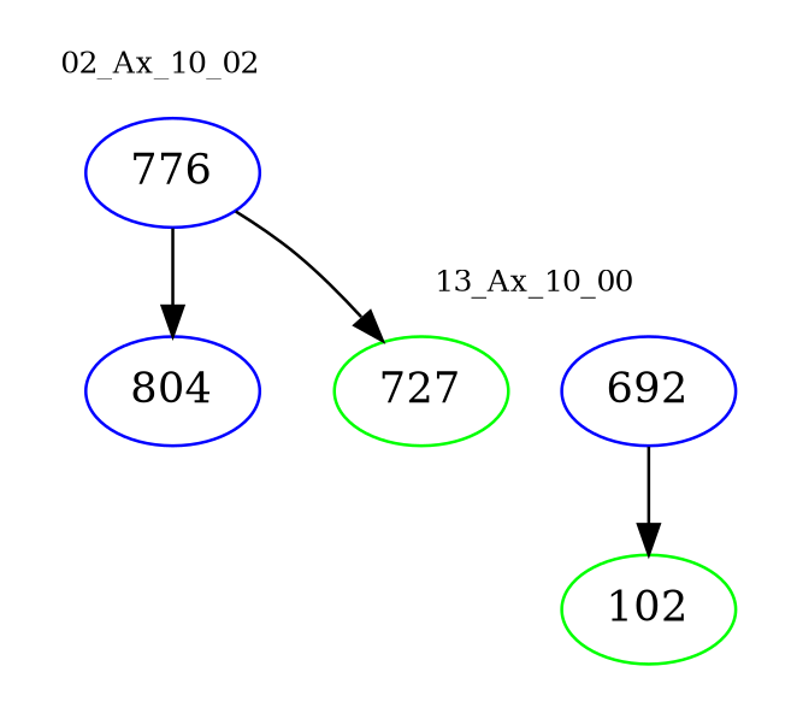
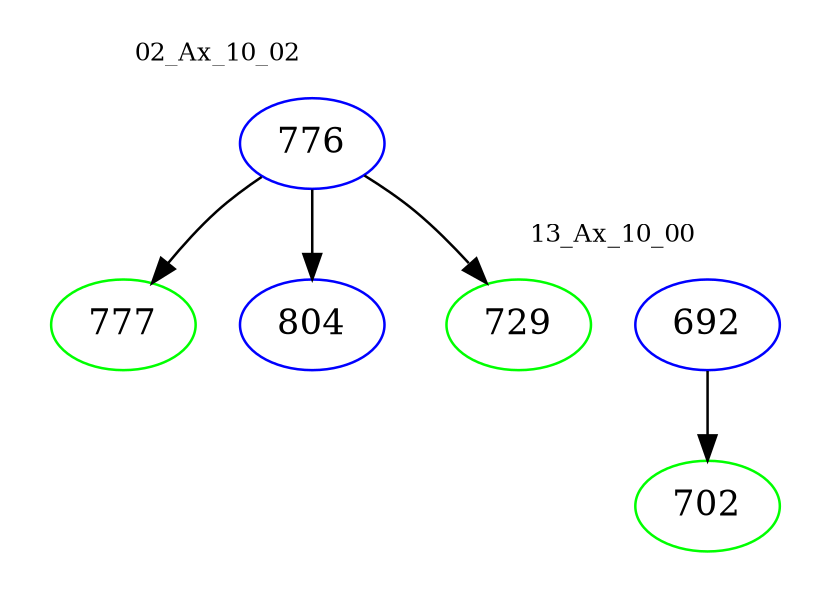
  digraph {
    node [color=blue]
    edge [color=black]
    n1 [label=692]
-   n2 [color=green label=102]
-   n3 [color=green label=727]
+   n2 [color=green label=702]
+   n3 [color=green label=729]
    n4 [label=776]
+   n5 [color=green label=777]
    n6 [label=804]
    subgraph cluster_1 {
      color=white
      fontsize=10
      label="13_Ax_10_00"
      n1
      n2
      n3
    }
    subgraph cluster_2 {
      color=white
      fontsize=10
      label="02_Ax_10_02"
      n4
+     n5
      n6
    }
    n1 -> n2
    n4 -> n3
+   n4 -> n5
    n4 -> n6
  }
